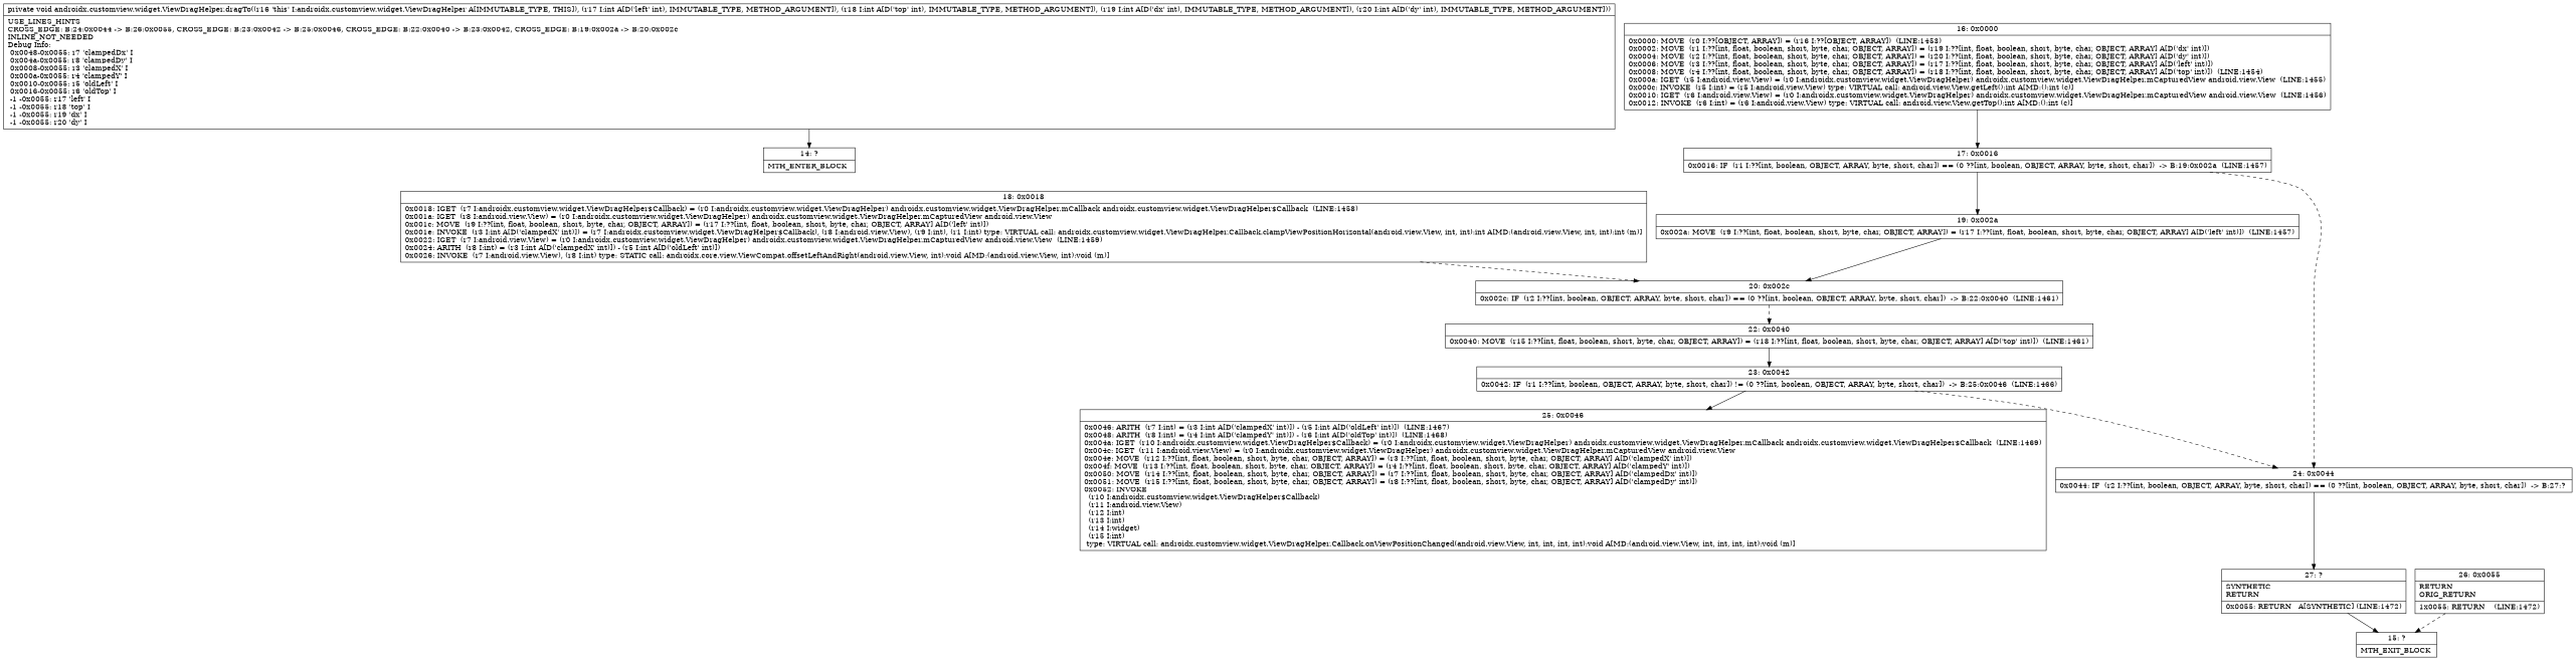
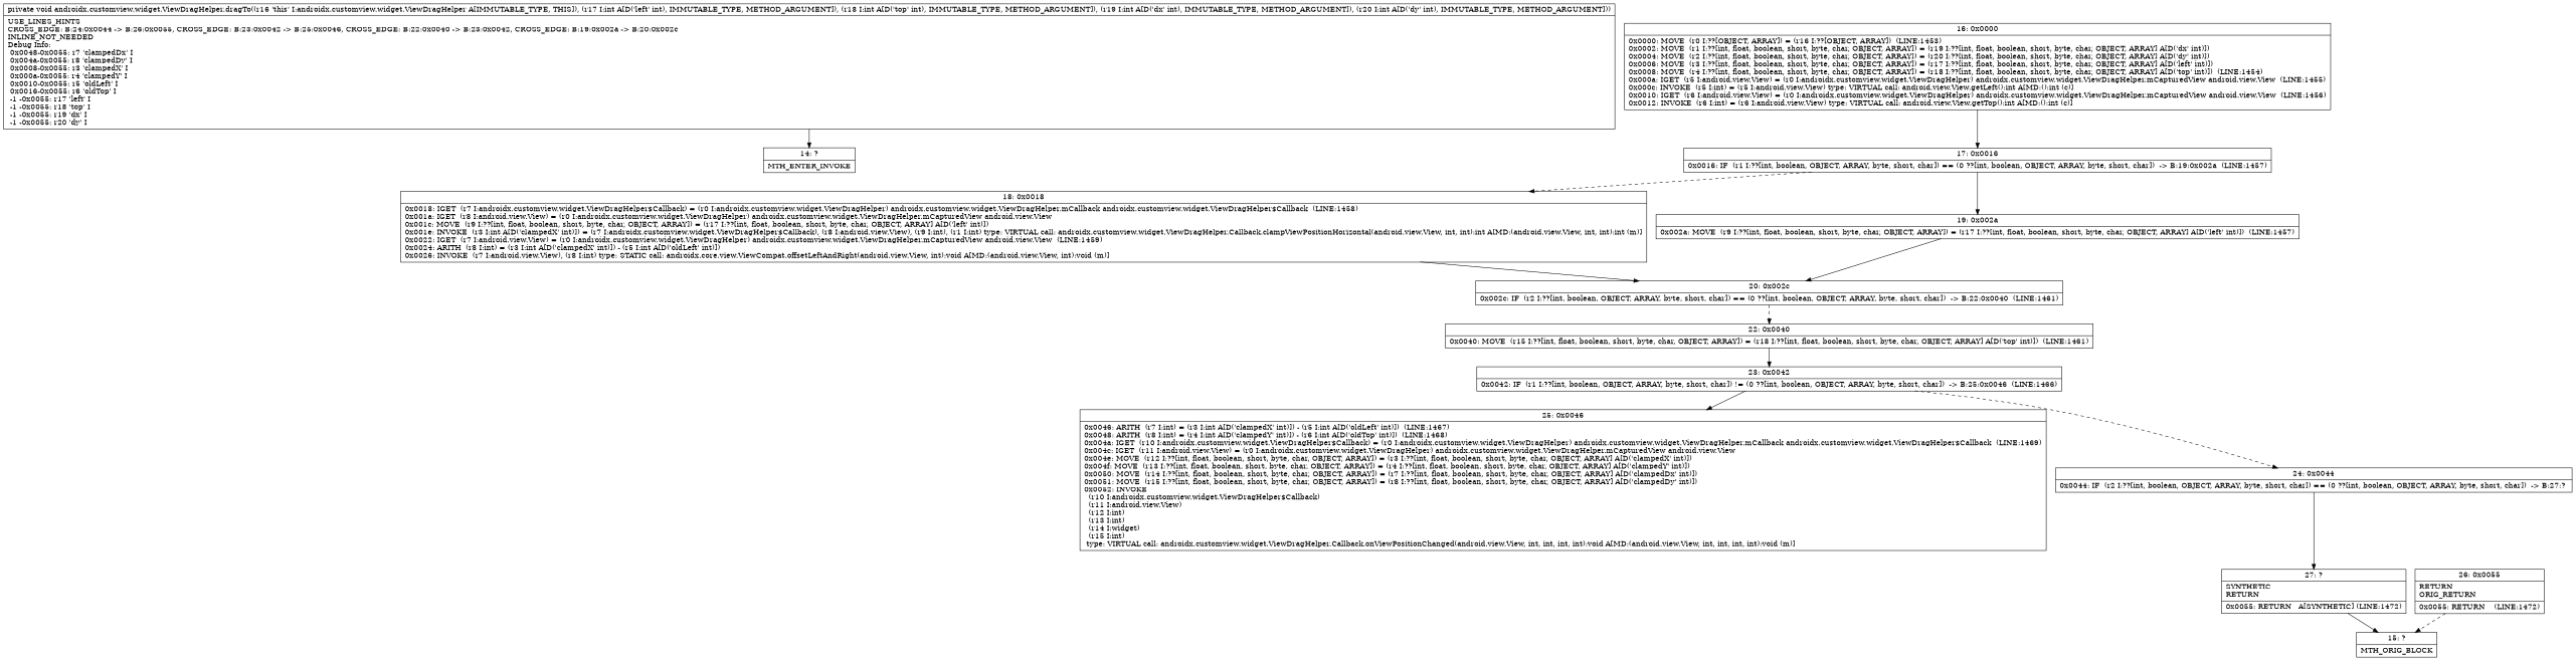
  digraph {
    node [shape=record]
-   n1 [label="{14\:\ ?|MTH_ENTER_BLOCK\l}"]
+   n1 [label="{14\:\ ?|MTH_ENTER_INVOKE\l}"]
    n2 [label="{16\:\ 0x0000|0x0000: MOVE  (r0 I:??[OBJECT, ARRAY]) = (r16 I:??[OBJECT, ARRAY])  (LINE:1453)\l0x0002: MOVE  (r1 I:??[int, float, boolean, short, byte, char, OBJECT, ARRAY]) = (r19 I:??[int, float, boolean, short, byte, char, OBJECT, ARRAY] A[D('dx' int)]) \l0x0004: MOVE  (r2 I:??[int, float, boolean, short, byte, char, OBJECT, ARRAY]) = (r20 I:??[int, float, boolean, short, byte, char, OBJECT, ARRAY] A[D('dy' int)]) \l0x0006: MOVE  (r3 I:??[int, float, boolean, short, byte, char, OBJECT, ARRAY]) = (r17 I:??[int, float, boolean, short, byte, char, OBJECT, ARRAY] A[D('left' int)]) \l0x0008: MOVE  (r4 I:??[int, float, boolean, short, byte, char, OBJECT, ARRAY]) = (r18 I:??[int, float, boolean, short, byte, char, OBJECT, ARRAY] A[D('top' int)])  (LINE:1454)\l0x000a: IGET  (r5 I:android.view.View) = (r0 I:androidx.customview.widget.ViewDragHelper) androidx.customview.widget.ViewDragHelper.mCapturedView android.view.View  (LINE:1455)\l0x000c: INVOKE  (r5 I:int) = (r5 I:android.view.View) type: VIRTUAL call: android.view.View.getLeft():int A[MD:():int (c)]\l0x0010: IGET  (r6 I:android.view.View) = (r0 I:androidx.customview.widget.ViewDragHelper) androidx.customview.widget.ViewDragHelper.mCapturedView android.view.View  (LINE:1456)\l0x0012: INVOKE  (r6 I:int) = (r6 I:android.view.View) type: VIRTUAL call: android.view.View.getTop():int A[MD:():int (c)]\l}"]
    n3 [label="{17\:\ 0x0016|0x0016: IF  (r1 I:??[int, boolean, OBJECT, ARRAY, byte, short, char]) == (0 ??[int, boolean, OBJECT, ARRAY, byte, short, char])  \-\> B:19:0x002a  (LINE:1457)\l}"]
    n4 [label="{18\:\ 0x0018|0x0018: IGET  (r7 I:androidx.customview.widget.ViewDragHelper$Callback) = (r0 I:androidx.customview.widget.ViewDragHelper) androidx.customview.widget.ViewDragHelper.mCallback androidx.customview.widget.ViewDragHelper$Callback  (LINE:1458)\l0x001a: IGET  (r8 I:android.view.View) = (r0 I:androidx.customview.widget.ViewDragHelper) androidx.customview.widget.ViewDragHelper.mCapturedView android.view.View \l0x001c: MOVE  (r9 I:??[int, float, boolean, short, byte, char, OBJECT, ARRAY]) = (r17 I:??[int, float, boolean, short, byte, char, OBJECT, ARRAY] A[D('left' int)]) \l0x001e: INVOKE  (r3 I:int A[D('clampedX' int)]) = (r7 I:androidx.customview.widget.ViewDragHelper$Callback), (r8 I:android.view.View), (r9 I:int), (r1 I:int) type: VIRTUAL call: androidx.customview.widget.ViewDragHelper.Callback.clampViewPositionHorizontal(android.view.View, int, int):int A[MD:(android.view.View, int, int):int (m)]\l0x0022: IGET  (r7 I:android.view.View) = (r0 I:androidx.customview.widget.ViewDragHelper) androidx.customview.widget.ViewDragHelper.mCapturedView android.view.View  (LINE:1459)\l0x0024: ARITH  (r8 I:int) = (r3 I:int A[D('clampedX' int)]) \- (r5 I:int A[D('oldLeft' int)]) \l0x0026: INVOKE  (r7 I:android.view.View), (r8 I:int) type: STATIC call: androidx.core.view.ViewCompat.offsetLeftAndRight(android.view.View, int):void A[MD:(android.view.View, int):void (m)]\l}"]
    n5 [label="{19\:\ 0x002a|0x002a: MOVE  (r9 I:??[int, float, boolean, short, byte, char, OBJECT, ARRAY]) = (r17 I:??[int, float, boolean, short, byte, char, OBJECT, ARRAY] A[D('left' int)])  (LINE:1457)\l}"]
    n6 [label="{20\:\ 0x002c|0x002c: IF  (r2 I:??[int, boolean, OBJECT, ARRAY, byte, short, char]) == (0 ??[int, boolean, OBJECT, ARRAY, byte, short, char])  \-\> B:22:0x0040  (LINE:1461)\l}"]
    n7 [label="{22\:\ 0x0040|0x0040: MOVE  (r15 I:??[int, float, boolean, short, byte, char, OBJECT, ARRAY]) = (r18 I:??[int, float, boolean, short, byte, char, OBJECT, ARRAY] A[D('top' int)])  (LINE:1461)\l}"]
    n8 [label="{23\:\ 0x0042|0x0042: IF  (r1 I:??[int, boolean, OBJECT, ARRAY, byte, short, char]) != (0 ??[int, boolean, OBJECT, ARRAY, byte, short, char])  \-\> B:25:0x0046  (LINE:1466)\l}"]
    n9 [label="{24\:\ 0x0044|0x0044: IF  (r2 I:??[int, boolean, OBJECT, ARRAY, byte, short, char]) == (0 ??[int, boolean, OBJECT, ARRAY, byte, short, char])  \-\> B:27:? \l}"]
    n10 [label="{25\:\ 0x0046|0x0046: ARITH  (r7 I:int) = (r3 I:int A[D('clampedX' int)]) \- (r5 I:int A[D('oldLeft' int)])  (LINE:1467)\l0x0048: ARITH  (r8 I:int) = (r4 I:int A[D('clampedY' int)]) \- (r6 I:int A[D('oldTop' int)])  (LINE:1468)\l0x004a: IGET  (r10 I:androidx.customview.widget.ViewDragHelper$Callback) = (r0 I:androidx.customview.widget.ViewDragHelper) androidx.customview.widget.ViewDragHelper.mCallback androidx.customview.widget.ViewDragHelper$Callback  (LINE:1469)\l0x004c: IGET  (r11 I:android.view.View) = (r0 I:androidx.customview.widget.ViewDragHelper) androidx.customview.widget.ViewDragHelper.mCapturedView android.view.View \l0x004e: MOVE  (r12 I:??[int, float, boolean, short, byte, char, OBJECT, ARRAY]) = (r3 I:??[int, float, boolean, short, byte, char, OBJECT, ARRAY] A[D('clampedX' int)]) \l0x004f: MOVE  (r13 I:??[int, float, boolean, short, byte, char, OBJECT, ARRAY]) = (r4 I:??[int, float, boolean, short, byte, char, OBJECT, ARRAY] A[D('clampedY' int)]) \l0x0050: MOVE  (r14 I:??[int, float, boolean, short, byte, char, OBJECT, ARRAY]) = (r7 I:??[int, float, boolean, short, byte, char, OBJECT, ARRAY] A[D('clampedDx' int)]) \l0x0051: MOVE  (r15 I:??[int, float, boolean, short, byte, char, OBJECT, ARRAY]) = (r8 I:??[int, float, boolean, short, byte, char, OBJECT, ARRAY] A[D('clampedDy' int)]) \l0x0052: INVOKE  \l  (r10 I:androidx.customview.widget.ViewDragHelper$Callback)\l  (r11 I:android.view.View)\l  (r12 I:int)\l  (r13 I:int)\l  (r14 I:widget)\l  (r15 I:int)\l type: VIRTUAL call: androidx.customview.widget.ViewDragHelper.Callback.onViewPositionChanged(android.view.View, int, int, int, int):void A[MD:(android.view.View, int, int, int, int):void (m)]\l}"]
    n11 [label="{27\:\ ?|SYNTHETIC\lRETURN\l|0x0055: RETURN   A[SYNTHETIC] (LINE:1472)\l}"]
-   n12 [label="{15\:\ ?|MTH_EXIT_BLOCK\l}"]
-   n13 [label="{26\:\ 0x0055|RETURN\lORIG_RETURN\l|1x0055: RETURN    (LINE:1472)\l}"]
+   n12 [label="{15\:\ ?|MTH_ORIG_BLOCK\l}"]
+   n13 [label="{26\:\ 0x0055|RETURN\lORIG_RETURN\l|0x0055: RETURN    (LINE:1472)\l}"]
    n14 [label="{private void androidx.customview.widget.ViewDragHelper.dragTo((r16 'this' I:androidx.customview.widget.ViewDragHelper A[IMMUTABLE_TYPE, THIS]), (r17 I:int A[D('left' int), IMMUTABLE_TYPE, METHOD_ARGUMENT]), (r18 I:int A[D('top' int), IMMUTABLE_TYPE, METHOD_ARGUMENT]), (r19 I:int A[D('dx' int), IMMUTABLE_TYPE, METHOD_ARGUMENT]), (r20 I:int A[D('dy' int), IMMUTABLE_TYPE, METHOD_ARGUMENT]))  | USE_LINES_HINTS\lCROSS_EDGE: B:24:0x0044 \-\> B:26:0x0055, CROSS_EDGE: B:23:0x0042 \-\> B:25:0x0046, CROSS_EDGE: B:22:0x0040 \-\> B:23:0x0042, CROSS_EDGE: B:19:0x002a \-\> B:20:0x002c\lINLINE_NOT_NEEDED\lDebug Info:\l  0x0048\-0x0055: r7 'clampedDx' I\l  0x004a\-0x0055: r8 'clampedDy' I\l  0x0008\-0x0055: r3 'clampedX' I\l  0x000a\-0x0055: r4 'clampedY' I\l  0x0010\-0x0055: r5 'oldLeft' I\l  0x0016\-0x0055: r6 'oldTop' I\l  \-1 \-0x0055: r17 'left' I\l  \-1 \-0x0055: r18 'top' I\l  \-1 \-0x0055: r19 'dx' I\l  \-1 \-0x0055: r20 'dy' I\l}"]
    n2 -> n3
-   n3 -> n9 [style=dashed]
+   n3 -> n4 [style=dashed]
    n3 -> n5
-   n4 -> n6 [style=dashed]
+   n4 -> n6
    n5 -> n6
    n6 -> n7 [style=dashed]
    n7 -> n8
    n8 -> n9 [style=dashed]
    n8 -> n10
    n9 -> n11
    n11 -> n12
    n13 -> n12 [style=dashed]
    n14 -> n1
  }
